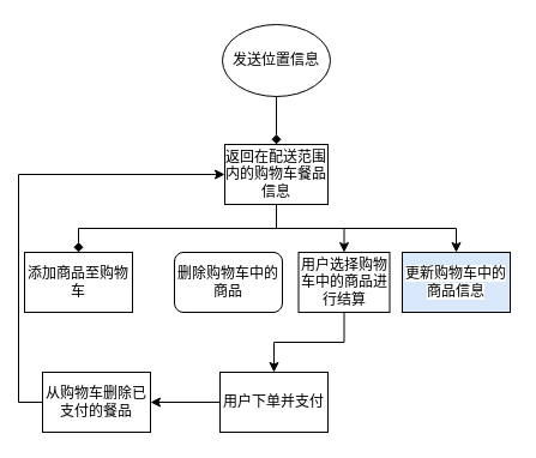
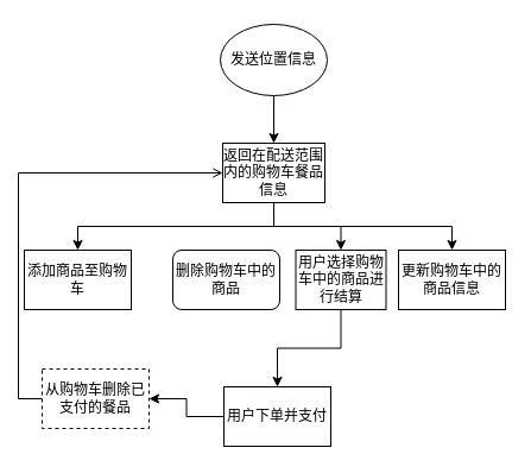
  <mxCell id="0" />
  <mxCell id="1" parent="0" />
- <mxCell id="2" style="edgeStyle=orthogonalEdgeStyle;rounded=0;orthogonalLoop=1;jettySize=auto;html=1;exitX=0.5;exitY=1;exitDx=0;exitDy=0;entryX=0.5;entryY=0;entryDx=0;entryDy=0;endArrow=diamond;" edge="1" parent="1" source="3" target="7"><mxGeometry relative="1" as="geometry" /></mxCell>
+ <mxCell id="2" style="edgeStyle=orthogonalEdgeStyle;rounded=0;orthogonalLoop=1;jettySize=auto;html=1;exitX=0.5;exitY=1;exitDx=0;exitDy=0;entryX=0.5;entryY=0;entryDx=0;entryDy=0;" edge="1" parent="1" source="3" target="7"><mxGeometry relative="1" as="geometry" /></mxCell>
  <mxCell id="3" value="发送位置信息" style="ellipse;whiteSpace=wrap;html=1;" vertex="1" parent="1"><mxGeometry x="185" y="20" width="90" height="60" as="geometry" /></mxCell>
- <mxCell id="4" style="edgeStyle=orthogonalEdgeStyle;rounded=0;orthogonalLoop=1;jettySize=auto;html=1;exitX=0.5;exitY=1;exitDx=0;exitDy=0;entryX=0.5;entryY=0;entryDx=0;entryDy=0;endArrow=diamond;" edge="1" parent="1" source="7" target="8"><mxGeometry relative="1" as="geometry" /></mxCell>
+ <mxCell id="4" style="edgeStyle=orthogonalEdgeStyle;rounded=0;orthogonalLoop=1;jettySize=auto;html=1;exitX=0.5;exitY=1;exitDx=0;exitDy=0;entryX=0.5;entryY=0;entryDx=0;entryDy=0;" edge="1" parent="1" source="7" target="8"><mxGeometry relative="1" as="geometry" /></mxCell>
  <mxCell id="5" style="edgeStyle=orthogonalEdgeStyle;rounded=0;orthogonalLoop=1;jettySize=auto;html=1;exitX=0.5;exitY=1;exitDx=0;exitDy=0;entryX=0.5;entryY=0;entryDx=0;entryDy=0;" edge="1" parent="1" source="7" target="10"><mxGeometry relative="1" as="geometry" /></mxCell>
  <mxCell id="6" style="edgeStyle=orthogonalEdgeStyle;rounded=0;orthogonalLoop=1;jettySize=auto;html=1;exitX=0.5;exitY=1;exitDx=0;exitDy=0;entryX=0.5;entryY=0;entryDx=0;entryDy=0;" edge="1" parent="1" source="7" target="12"><mxGeometry relative="1" as="geometry" /></mxCell>
  <mxCell id="7" value="返回在配送范围内的购物车餐品信息" style="rounded=0;whiteSpace=wrap;html=1;" vertex="1" parent="1"><mxGeometry x="187" y="120" width="86" height="50" as="geometry" /></mxCell>
  <mxCell id="8" value="&lt;span style=&quot;background-color: rgb(255 , 255 , 255)&quot;&gt;添加商品至购物车&lt;/span&gt;" style="rounded=0;whiteSpace=wrap;html=1;" vertex="1" parent="1"><mxGeometry x="20" y="210" width="90" height="50" as="geometry" /></mxCell>
  <mxCell id="9" value="&lt;span style=&quot;background-color: rgb(255 , 255 , 255)&quot;&gt;删除购物车中的商品&lt;/span&gt;" style="whiteSpace=wrap;html=1;rounded=1;" vertex="1" parent="1"><mxGeometry x="145" y="210" width="90" height="50" as="geometry" /></mxCell>
- <mxCell id="10" value="&lt;span style=&quot;background-color: rgb(255 , 255 , 255)&quot;&gt;更新购物车中的商品信息&lt;/span&gt;" style="rounded=0;whiteSpace=wrap;html=1;fillColor=#dae8fc;" vertex="1" parent="1"><mxGeometry x="335" y="210" width="90" height="50" as="geometry" /></mxCell>
+ <mxCell id="10" value="&lt;span style=&quot;background-color: rgb(255 , 255 , 255)&quot;&gt;更新购物车中的商品信息&lt;/span&gt;" style="rounded=0;whiteSpace=wrap;html=1;" vertex="1" parent="1"><mxGeometry x="335" y="210" width="90" height="50" as="geometry" /></mxCell>
  <mxCell id="11" style="edgeStyle=orthogonalEdgeStyle;rounded=0;orthogonalLoop=1;jettySize=auto;html=1;exitX=0.5;exitY=1;exitDx=0;exitDy=0;entryX=0.5;entryY=0;entryDx=0;entryDy=0;" edge="1" parent="1" source="12" target="14"><mxGeometry relative="1" as="geometry" /></mxCell>
  <mxCell id="12" value="用户选择购物车中的商品进行结算" style="rounded=0;whiteSpace=wrap;html=1;" vertex="1" parent="1"><mxGeometry x="248.5" y="210" width="76" height="50" as="geometry" /></mxCell>
  <mxCell id="13" style="edgeStyle=orthogonalEdgeStyle;rounded=0;orthogonalLoop=1;jettySize=auto;html=1;exitX=0;exitY=0.5;exitDx=0;exitDy=0;entryX=1;entryY=0.5;entryDx=0;entryDy=0;" edge="1" parent="1" source="14" target="16"><mxGeometry relative="1" as="geometry" /></mxCell>
- <mxCell id="14" value="&lt;span style=&quot;background-color: rgb(255 , 255 , 255)&quot;&gt;用户下单并支付&lt;/span&gt;" style="rounded=0;whiteSpace=wrap;html=1;" vertex="1" parent="1"><mxGeometry x="183" y="310" width="90" height="50" as="geometry" /></mxCell>
- <mxCell id="15" style="edgeStyle=orthogonalEdgeStyle;rounded=0;orthogonalLoop=1;jettySize=auto;html=1;exitX=0;exitY=0.5;exitDx=0;exitDy=0;entryX=0;entryY=0.5;entryDx=0;entryDy=0;" edge="1" parent="1" source="16" target="7"><mxGeometry relative="1" as="geometry" /></mxCell>
- <mxCell id="16" value="&lt;span style=&quot;background-color: rgb(255 , 255 , 255)&quot;&gt;从购物车删除已支付的餐品&lt;/span&gt;" style="rounded=0;whiteSpace=wrap;html=1;" vertex="1" parent="1"><mxGeometry x="35" y="310" width="90" height="50" as="geometry" /></mxCell>
+ <mxCell id="14" value="&lt;span style=&quot;background-color: rgb(255 , 255 , 255)&quot;&gt;用户下单并支付&lt;/span&gt;" style="rounded=0;whiteSpace=wrap;html=1;" vertex="1" parent="1"><mxGeometry x="188" y="325" width="90" height="50" as="geometry" /></mxCell>
+ <mxCell id="15" style="edgeStyle=orthogonalEdgeStyle;rounded=0;orthogonalLoop=1;jettySize=auto;html=1;exitX=0;exitY=0.5;exitDx=0;exitDy=0;entryX=0;entryY=0.5;entryDx=0;entryDy=0;endArrow=open;" edge="1" parent="1" source="16" target="7"><mxGeometry relative="1" as="geometry" /></mxCell>
+ <mxCell id="16" value="&lt;span style=&quot;background-color: rgb(255 , 255 , 255)&quot;&gt;从购物车删除已支付的餐品&lt;/span&gt;" style="rounded=0;whiteSpace=wrap;html=1;dashed=1;" vertex="1" parent="1"><mxGeometry x="35" y="310" width="90" height="50" as="geometry" /></mxCell>
